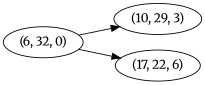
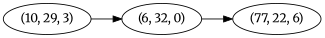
  digraph {
    fontname=Merriweather
    rankdir=LR
    node [fontname=Merriweather]
    edge [fontname=Merriweather]
    "(6, 32, 0)"
    "(10, 29, 3)"
-   "(17, 22, 6)"
-   "(6, 32, 0)" -> "(10, 29, 3)"
+   "(17, 22, 6)" [label="(77, 22, 6)"]
+   "(10, 29, 3)" -> "(6, 32, 0)"
    "(6, 32, 0)" -> "(17, 22, 6)"
  }
